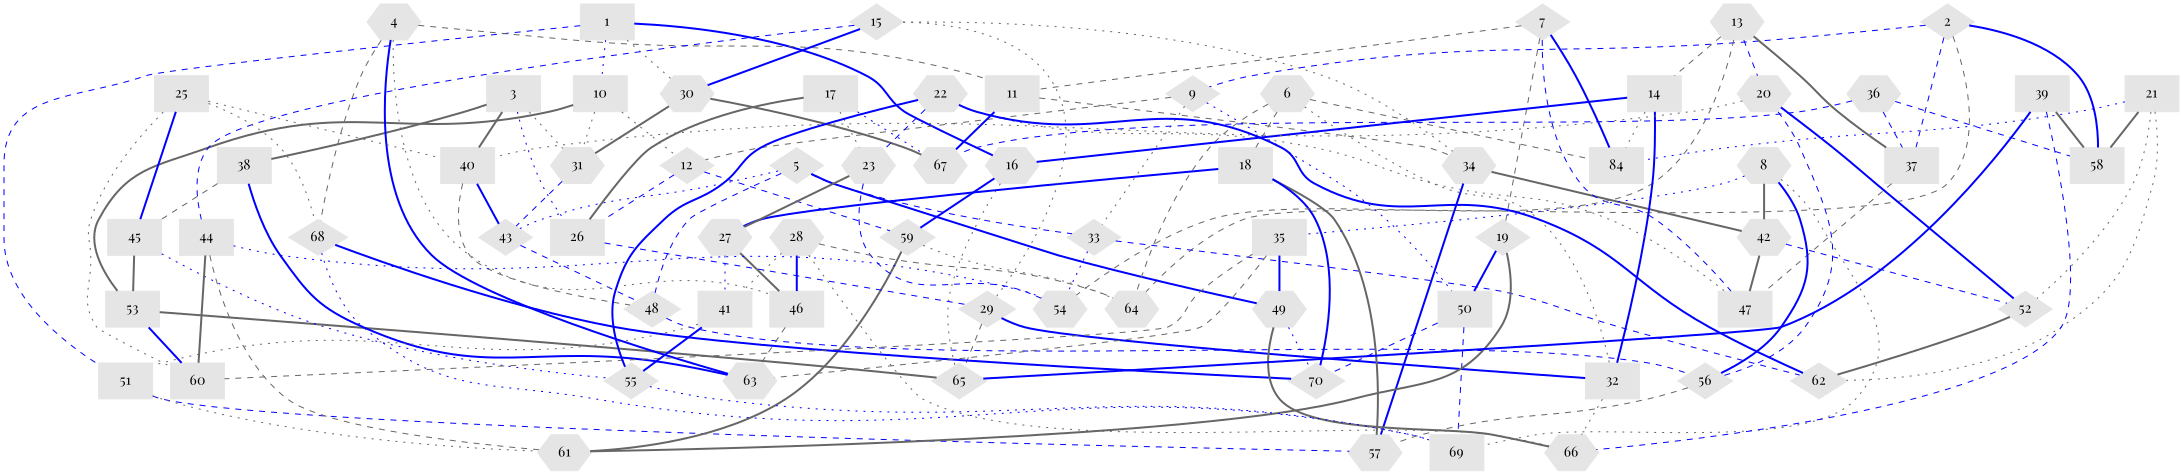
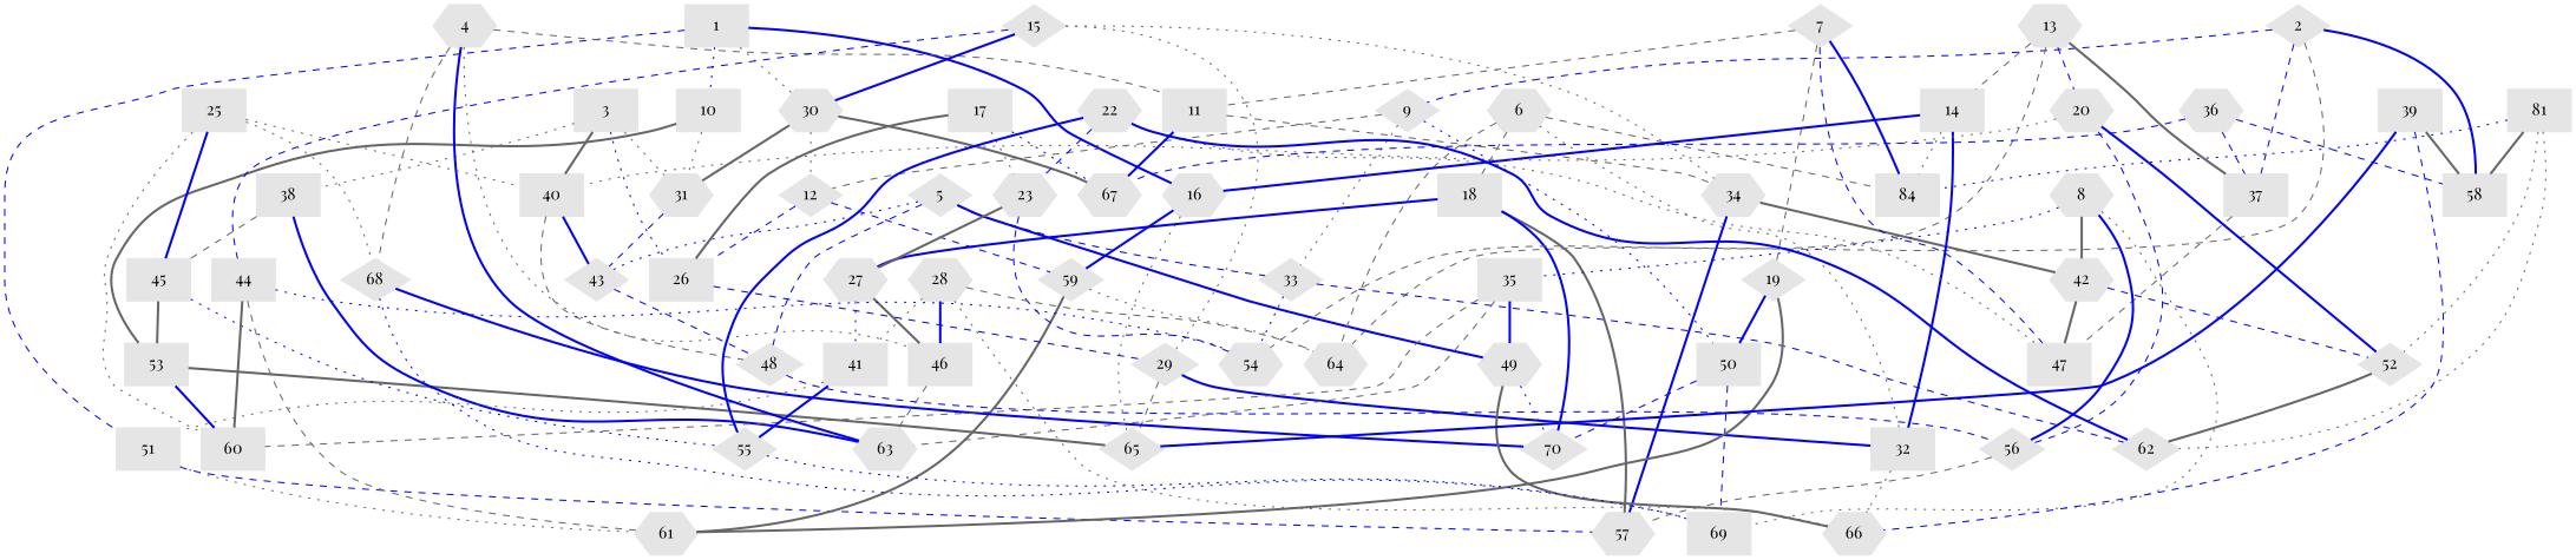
  graph {
    fontname="Playfair Display"
    node [color=gray90 fontname="Playfair Display" shape=box style=filled]
    edge [color=gray40 fontname="Playfair Display" style=bold]
    1
    10
    16 [shape=hexagon]
    30 [shape=hexagon]
    51
    31 [shape=hexagon]
    12 [shape=diamond]
    53
    59 [shape=diamond]
    65 [shape=diamond]
    67 [shape=hexagon]
    57 [shape=hexagon]
    61 [shape=hexagon]
    2 [shape=diamond]
    9 [shape=diamond]
    37
    58
    64 [shape=hexagon]
    33 [shape=diamond]
    50
    47
    3
    26
    38
    40
    29 [shape=diamond]
    43 [shape=diamond]
    63 [shape=hexagon]
    45
    48 [shape=diamond]
    4 [shape=hexagon]
    11
    46
    68 [shape=diamond]
    34 [shape=hexagon]
    69
    70 [shape=diamond]
    5 [shape=diamond]
    49 [shape=hexagon]
    54 [shape=hexagon]
    62 [shape=diamond]
    56 [shape=diamond]
    66 [shape=hexagon]
    6 [shape=hexagon]
    18
    n46 [label=84]
    32
    27 [shape=hexagon]
    7 [shape=diamond]
    19 [shape=diamond]
    8 [shape=hexagon]
    35
    42 [shape=hexagon]
    60
    52 [shape=diamond]
    13 [shape=hexagon]
    14
    20 [shape=hexagon]
    15 [shape=diamond]
    44
    17
    23 [shape=hexagon]
    41
-   21
+   21 [label=81]
    22 [shape=hexagon]
    55 [shape=diamond]
    25
    28 [shape=hexagon]
    36 [shape=hexagon]
    39
    1 -- 10 [color=blue style=dotted]
    1 -- 16 [color=blue]
    1 -- 30 [style=dotted]
    1 -- 51 [color=blue style=dashed]
    10 -- 31 [style=dotted]
-   10 -- 12 [style=dotted]
+   30 -- 12 [style=dotted]
    10 -- 53
    16 -- 59 [color=blue]
    16 -- 65 [style=dotted]
    30 -- 31
    30 -- 67
    51 -- 57 [color=blue style=dashed]
    51 -- 61 [style=dotted]
    31 -- 43 [color=blue style=dashed]
    12 -- 59 [color=blue style=dashed]
    12 -- 26 [color=blue style=dashed]
    53 -- 65
    53 -- 60 [color=blue]
    59 -- 61
    59 -- 64 [style=dotted]
    2 -- 9 [color=blue style=dashed]
    2 -- 37 [color=blue style=dashed]
    2 -- 58 [color=blue]
    2 -- 64 [style=dashed]
    9 -- 12 [style=dashed]
    9 -- 33 [style=dotted]
    9 -- 50 [color=blue style=dotted]
    37 -- 47 [style=dashed]
    33 -- 54 [color=blue style=dotted]
    33 -- 62 [color=blue style=dashed]
    50 -- 69 [color=blue style=dashed]
    50 -- 70 [color=blue style=dashed]
    3 -- 31 [style=dotted]
    3 -- 26 [color=blue style=dotted]
-   3 -- 38
+   3 -- 38 [style=dotted]
    3 -- 40
    26 -- 29 [color=blue style=dashed]
    38 -- 63 [color=blue]
    38 -- 45 [style=dashed]
    40 -- 43 [color=blue]
    40 -- 48 [style=dashed]
    29 -- 65 [style=dashed]
    29 -- 32 [color=blue]
    43 -- 48 [color=blue style=dashed]
    45 -- 53
    45 -- 55 [color=blue style=dotted]
    48 -- 56 [color=blue style=dashed]
    4 -- 63 [color=blue]
    4 -- 11 [style=dashed]
    4 -- 46 [style=dotted]
    4 -- 68 [style=dashed]
    11 -- 67 [color=blue]
    11 -- 34 [style=dashed]
    46 -- 63 [style=dashed]
    68 -- 69 [color=blue style=dotted]
    68 -- 70 [color=blue]
    34 -- 57 [color=blue]
    34 -- 42
    5 -- 33 [color=blue style=dashed]
    5 -- 43 [color=blue style=dotted]
    5 -- 48 [color=blue style=dashed]
    5 -- 49 [color=blue]
    49 -- 70 [color=blue style=dotted]
    49 -- 66
    56 -- 57 [style=dashed]
    6 -- 64 [style=dashed]
    6 -- 18 [style=dashed]
    6 -- n46 [style=dashed]
    6 -- 32 [style=dotted]
    18 -- 57
    18 -- 70 [color=blue]
    18 -- 27 [color=blue]
    32 -- 66 [style=dotted]
    27 -- 46
    27 -- 41 [color=blue style=dotted]
    7 -- 47 [color=blue style=dashed]
    7 -- 11 [style=dashed]
    7 -- n46 [color=blue]
    7 -- 19 [style=dashed]
    19 -- 61
    19 -- 50 [color=blue]
    8 -- 69 [style=dotted]
    8 -- 56 [color=blue]
    8 -- 35 [color=blue style=dotted]
    8 -- 42
    35 -- 63 [style=dashed]
    35 -- 49 [color=blue]
    35 -- 60 [style=dashed]
    42 -- 47
    42 -- 52 [color=blue style=dashed]
    52 -- 62
    13 -- 37
    13 -- 54 [style=dashed]
    13 -- 14 [style=dashed]
    13 -- 20 [color=blue style=dashed]
    14 -- 16 [color=blue]
    14 -- n46 [style=dotted]
    14 -- 32 [color=blue]
    20 -- 40 [style=dotted]
    20 -- 56 [color=blue style=dashed]
    20 -- 52 [color=blue]
    15 -- 30 [color=blue]
    15 -- 29 [style=dotted]
    15 -- 34 [style=dotted]
    15 -- 44 [color=blue style=dashed]
    44 -- 61 [style=dashed]
    44 -- 54 [color=blue style=dotted]
    44 -- 60
    17 -- 67 [color=blue style=dotted]
    17 -- 26
    17 -- 23 [style=dotted]
    23 -- 54 [color=blue style=dashed]
    23 -- 27
    41 -- 51 [style=dotted]
    41 -- 55 [color=blue]
    21 -- 58
    21 -- 62 [style=dotted]
    21 -- n46 [color=blue style=dotted]
    21 -- 52 [style=dotted]
    22 -- 47 [style=dotted]
    22 -- 62 [color=blue]
    22 -- 23 [color=blue style=dashed]
    22 -- 55 [color=blue]
    55 -- 69 [color=blue style=dotted]
    25 -- 40 [style=dotted]
    25 -- 45 [color=blue]
    25 -- 68 [style=dotted]
    25 -- 60 [style=dotted]
    28 -- 64 [style=dashed]
    28 -- 46 [color=blue]
    28 -- 66 [style=dotted]
    28 -- 41 [style=dotted]
    36 -- 67 [color=blue style=dashed]
    36 -- 37 [color=blue style=dashed]
    36 -- 58 [color=blue style=dashed]
    39 -- 65 [color=blue]
    39 -- 58
    39 -- 66 [color=blue style=dashed]
  }
